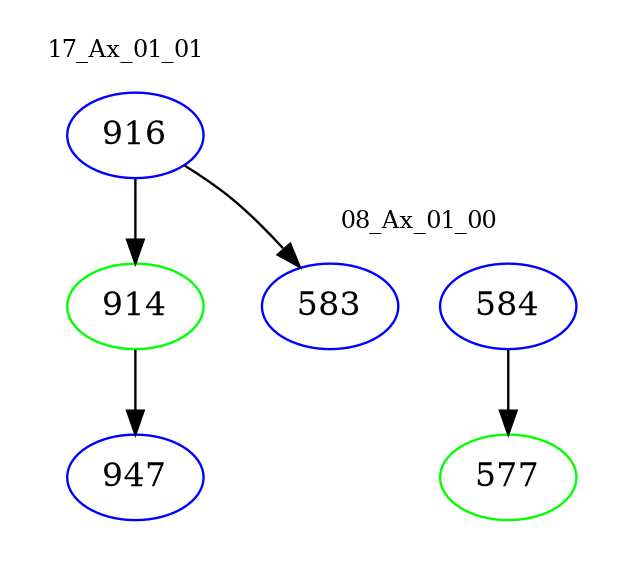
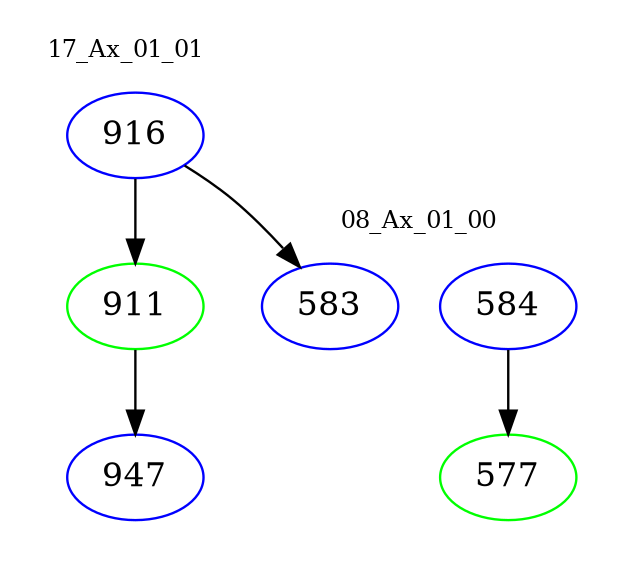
  digraph {
    node [color=blue]
    edge [color=black]
    n1 [label=916]
-   n2 [color=green label=914]
+   n2 [color=green label=911]
    n3 [label=947]
    n4 [label=584]
    n5 [color=green label=577]
    n6 [label=583]
    subgraph cluster_1 {
      color=white
      fontsize=10
      label="17_Ax_01_01"
      n1
      n2
      n3
    }
    subgraph cluster_2 {
      color=white
      fontsize=10
      label="08_Ax_01_00"
      n4
      n5
      n6
    }
    n1 -> n2
    n1 -> n6
    n2 -> n3
    n4 -> n5
  }
